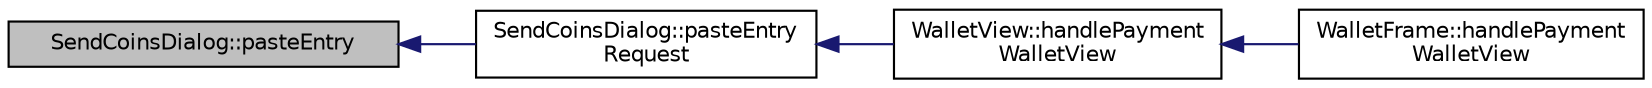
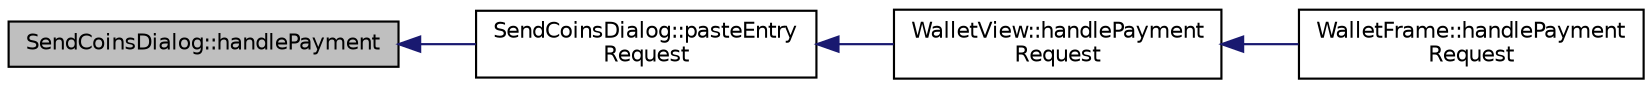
  digraph {
    rankdir=LR
    node [color=black fillcolor=white fontname=Helvetica fontsize=10 shape=record style=filled]
    edge [color=midnightblue dir=back fontname=Helvetica fontsize=10 labelfontname=Helvetica labelfontsize=10 style=solid]
-   n1 [fillcolor=grey75 fontcolor=black height=0.2 label="SendCoinsDialog::pasteEntry" width=0.4]
+   n1 [fillcolor=grey75 fontcolor=black height=0.2 label="SendCoinsDialog::handlePayment" width=0.4]
    n2 [height=0.2 label="SendCoinsDialog::pasteEntry\lRequest" width=0.4]
-   n3 [height=0.2 label="WalletView::handlePayment\lWalletView" width=0.4]
-   n4 [height=0.2 label="WalletFrame::handlePayment\lWalletView" width=0.4]
+   n3 [height=0.2 label="WalletView::handlePayment\lRequest" width=0.4]
+   n4 [height=0.2 label="WalletFrame::handlePayment\lRequest" width=0.4]
    n1 -> n2
    n2 -> n3
    n3 -> n4
  }
